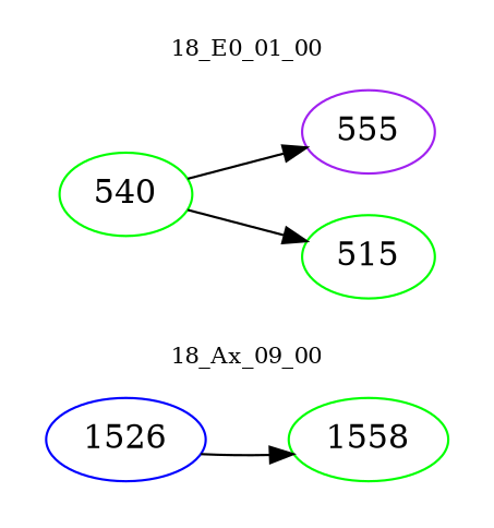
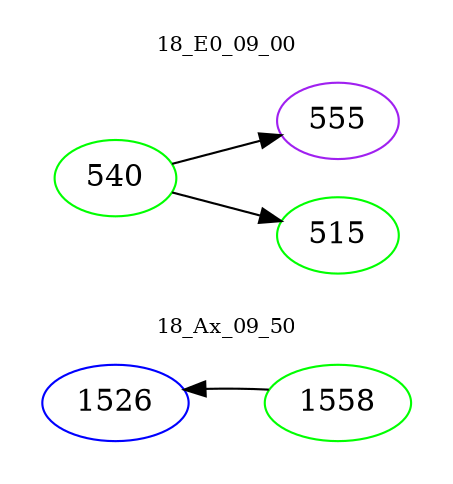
  digraph {
    rankdir=LR
    node [color=green]
    edge [color=black]
    n1 [color=blue label=1526]
    n2 [label=1558]
    n3 [label=540]
    n4 [label=515]
    n5 [color=purple label=555]
    subgraph cluster_1 {
      color=white
      fontsize=10
-     label="18_Ax_09_00"
+     label="18_Ax_09_50"
      n1
      n2
    }
    subgraph cluster_2 {
      color=white
      fontsize=10
-     label="18_E0_01_00"
+     label="18_E0_09_00"
      n3
      n4
      n5
    }
-   n1 -> n2
+   n2 -> n1
    n3 -> n4
    n3 -> n5
  }
